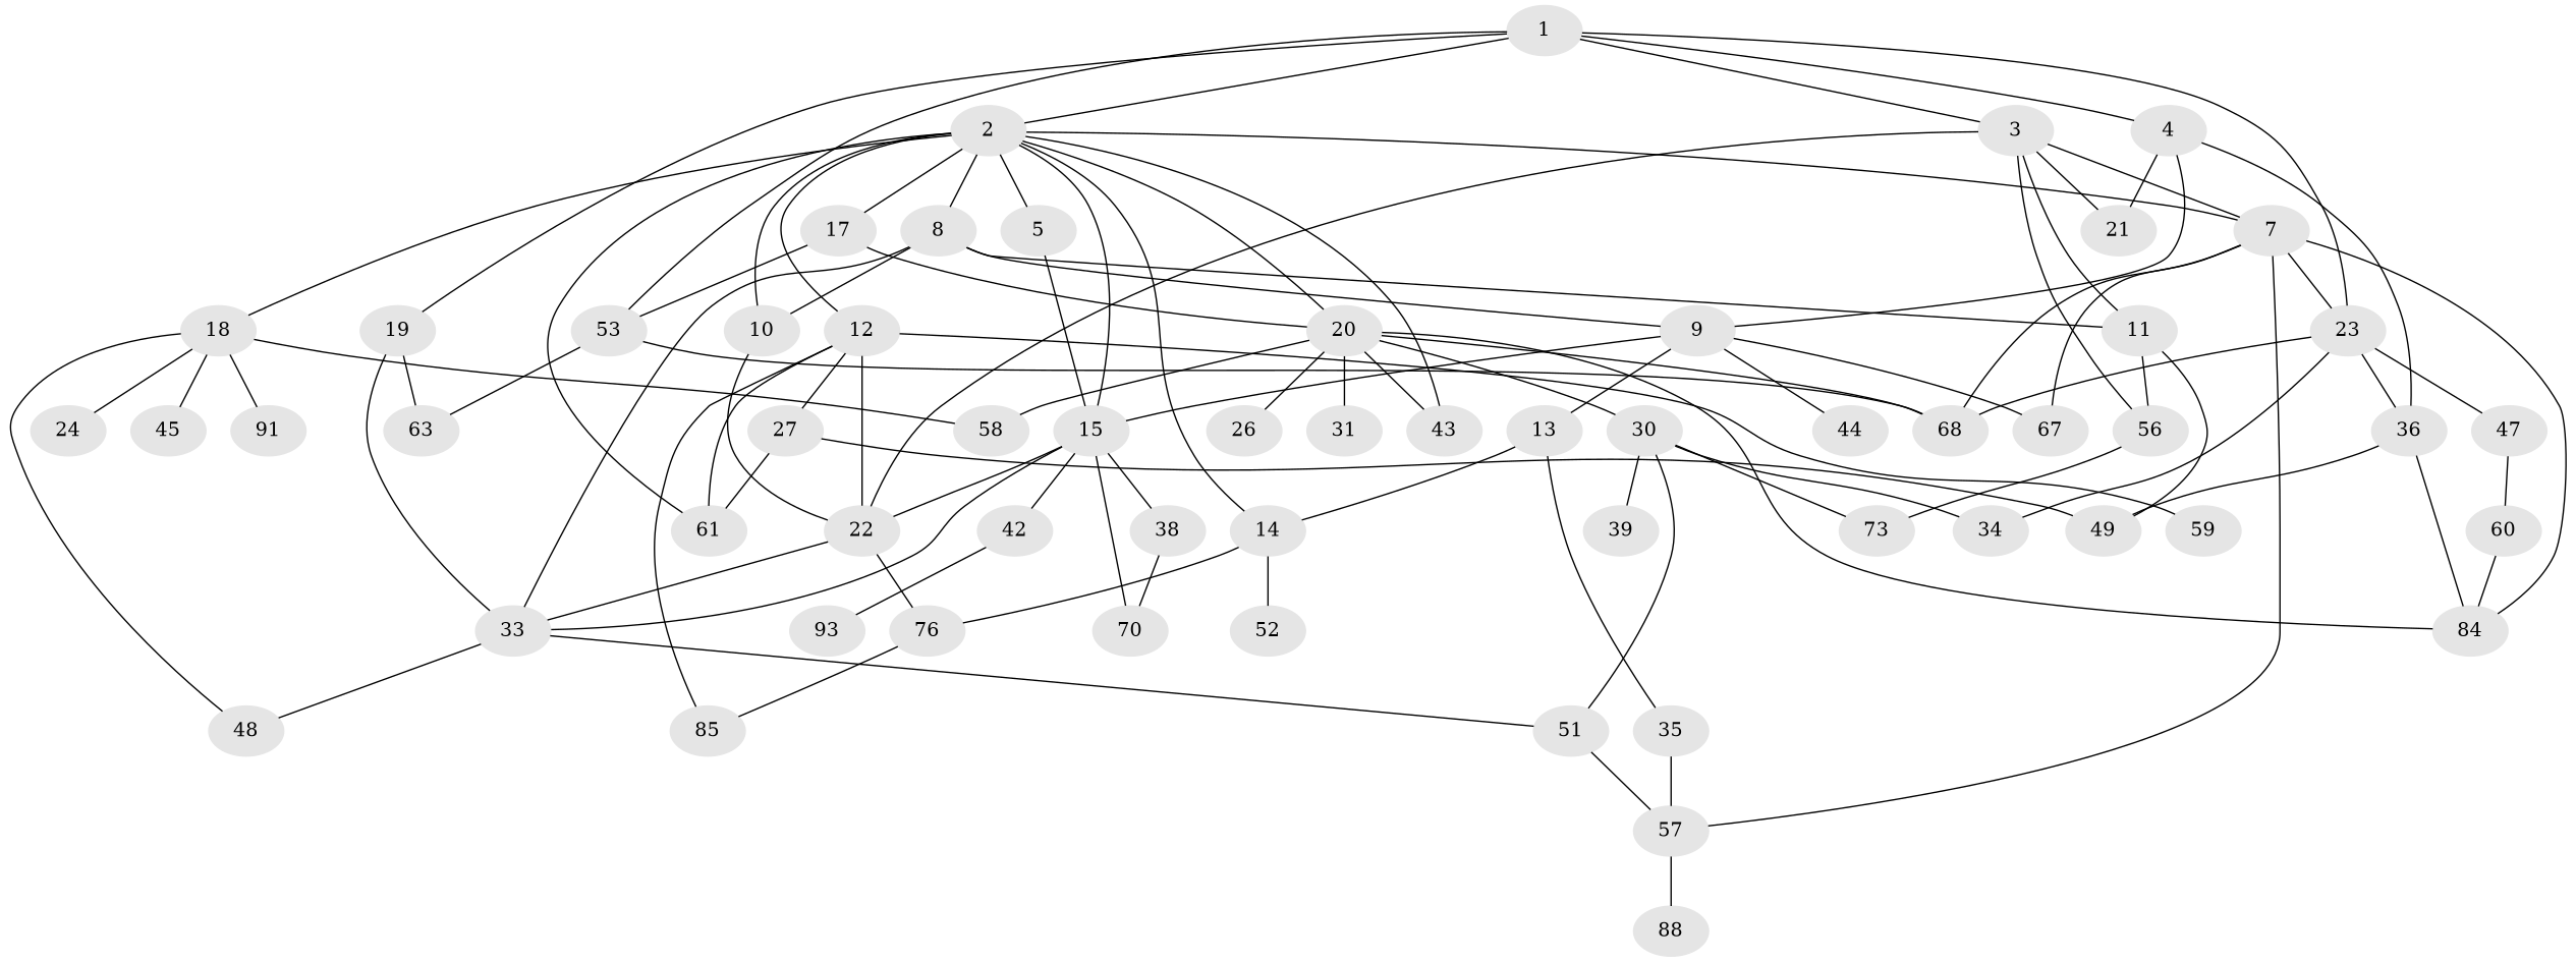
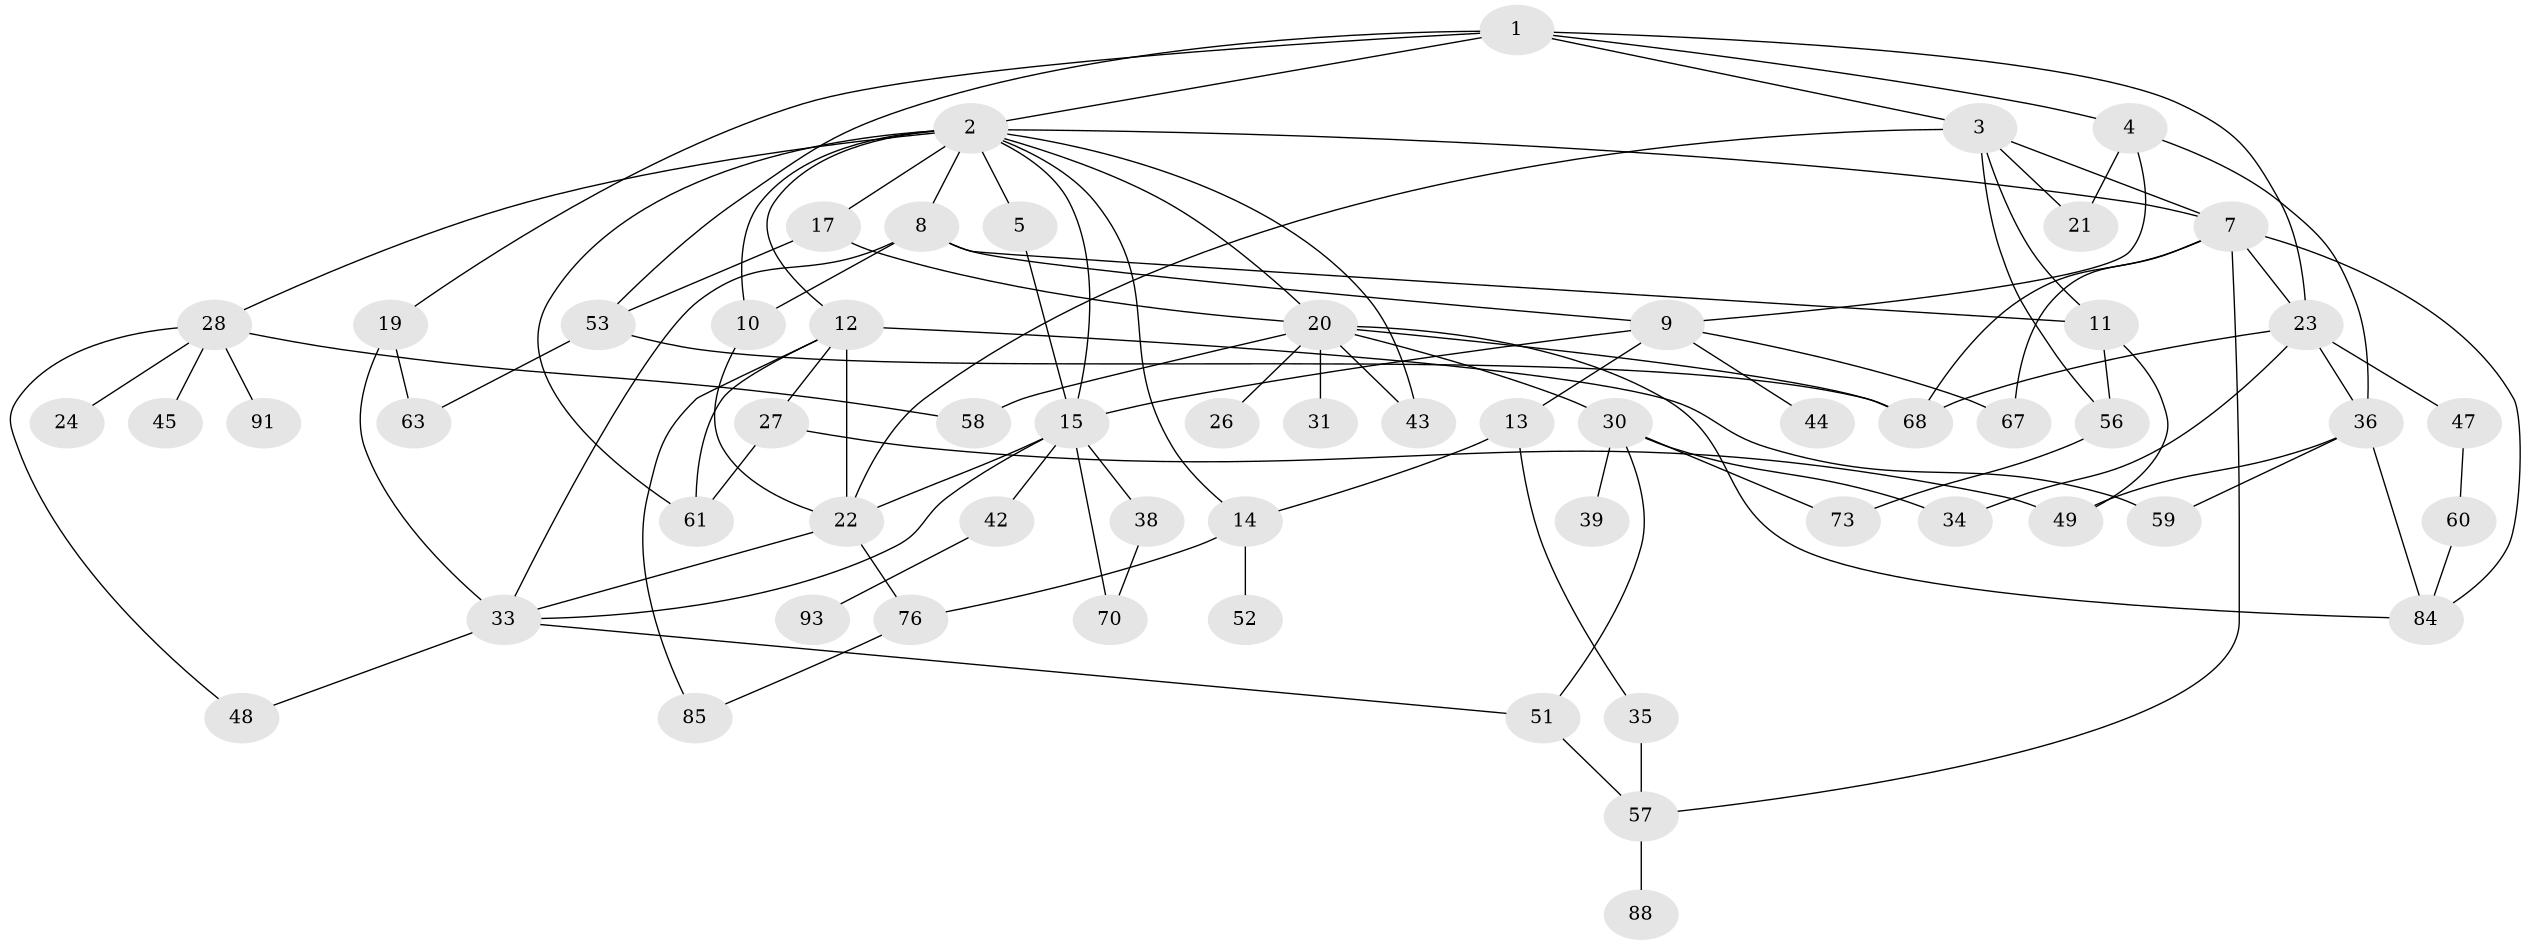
  graph {
    node [color=gray90 style=filled]
    2 [super="+6"]
    5
    7 [super="+16"]
    8 [super="+28"]
    10 [super="+62"]
    12 [super="+55"]
    14
    15 [super="+37"]
    17 [super="+94"]
-   18 [super="+71"]
+   18 [super="+71" label=28]
    20 [super="+25"]
    61 [super="+80"]
    43
    1
    3 [super="+74"]
    4
    19 [super="+75"]
    23 [super="+32"]
    53 [super="+64"]
    11 [super="+40"]
    21 [super="+50"]
    22 [super="+29"]
    56 [super="+83"]
    9
    36 [super="+41"]
    33 [super="+82"]
    63
    68
    34 [super="+46"]
    47 [super="+69"]
    57 [super="+81"]
    67
    84 [super="+92"]
    27
    59
    85
    52 [super="+87"]
    76
    38 [super="+78"]
    42 [super="+77"]
    70
    24
    45
    48 [super="+89"]
    58 [super="+79"]
    91
    26 [super="+66"]
    30 [super="+90"]
    31
    49 [super="+86"]
    73
    13 [super="+54"]
    44 [super="+65"]
    88
    51
    35
    93
    39
    60
    2 -- 5
    2 -- 7
    2 -- 8
    2 -- 10
    2 -- 12 [weight=2]
    2 -- 14
    2 -- 15
    2 -- 17
    2 -- 18
    2 -- 20
    2 -- 61
    2 -- 43
    5 -- 15
    7 -- 23
    7 -- 68
    7 -- 57
    7 -- 67
    7 -- 84
    8 -- 10
    8 -- 11
    8 -- 9
    8 -- 33
    10 -- 22
    12 -- 61
    12 -- 22
    12 -- 27
    12 -- 59
    12 -- 85
    14 -- 52
    14 -- 76
    15 -- 22
    15 -- 33
    15 -- 38
    15 -- 42
    15 -- 70
    17 -- 20
    17 -- 53
    18 -- 24
    18 -- 45
    18 -- 48
    18 -- 58
    18 -- 91
    20 -- 43
    20 -- 68
    20 -- 84
    20 -- 58
    20 -- 26
    20 -- 30
    20 -- 31
    1 -- 2
    1 -- 3
    1 -- 4
    1 -- 19
    1 -- 23
    1 -- 53
    3 -- 7
    3 -- 11
    3 -- 21
    3 -- 22
    3 -- 56
    4 -- 21
    4 -- 9
    4 -- 36
    19 -- 33
    19 -- 63
    23 -- 36
    23 -- 68
    23 -- 34
    23 -- 47
    53 -- 63
    53 -- 68
    11 -- 56
    11 -- 49
    22 -- 33
    22 -- 76
    56 -- 73
    9 -- 15
    9 -- 67
    9 -- 13
    9 -- 44
    36 -- 84
+   36 -- 59
    36 -- 49
    33 -- 48
    33 -- 51
    47 -- 60
    57 -- 88
    27 -- 61
    27 -- 49
    76 -- 85
    38 -- 70
    42 -- 93
    30 -- 34
    30 -- 73
    30 -- 51
    30 -- 39
    13 -- 14
    13 -- 35
    51 -- 57
    35 -- 57
    60 -- 84
  }
